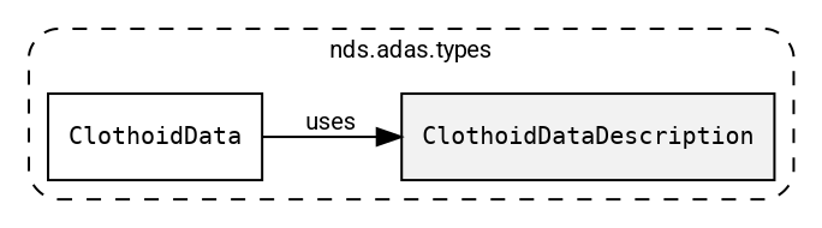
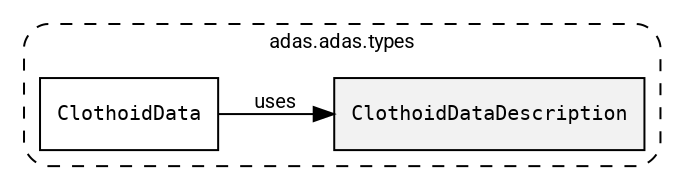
  digraph {
    fontsize=10
    rankdir=LR
    fontname=Roboto
    node [fontsize=10 shape=box fontname=Roboto]
    n1 [fillcolor="#0000000D" label=<<font face="monospace"><table align="center" border="0" cellspacing="0" cellpadding="0"><tr><td href="../../../content/packages/nds.adas.types.html#Structure-ClothoidDataDescription" title="Structure defined in nds.adas.types">ClothoidDataDescription</td></tr></table></font>> style=filled]
    n2 [label=<<font face="monospace"><table align="center" border="0" cellspacing="0" cellpadding="0"><tr><td href="../../../content/packages/nds.adas.types.html#Structure-ClothoidData" title="Structure defined in nds.adas.types">ClothoidData</td></tr></table></font>>]
    subgraph cluster_1 {
-     label="nds.adas.types"
+     label="adas.adas.types"
      style="dashed, rounded"
      n1
      n2
    }
    n2 -> n1 [fontsize=10 label=uses fontname=Roboto]
  }
